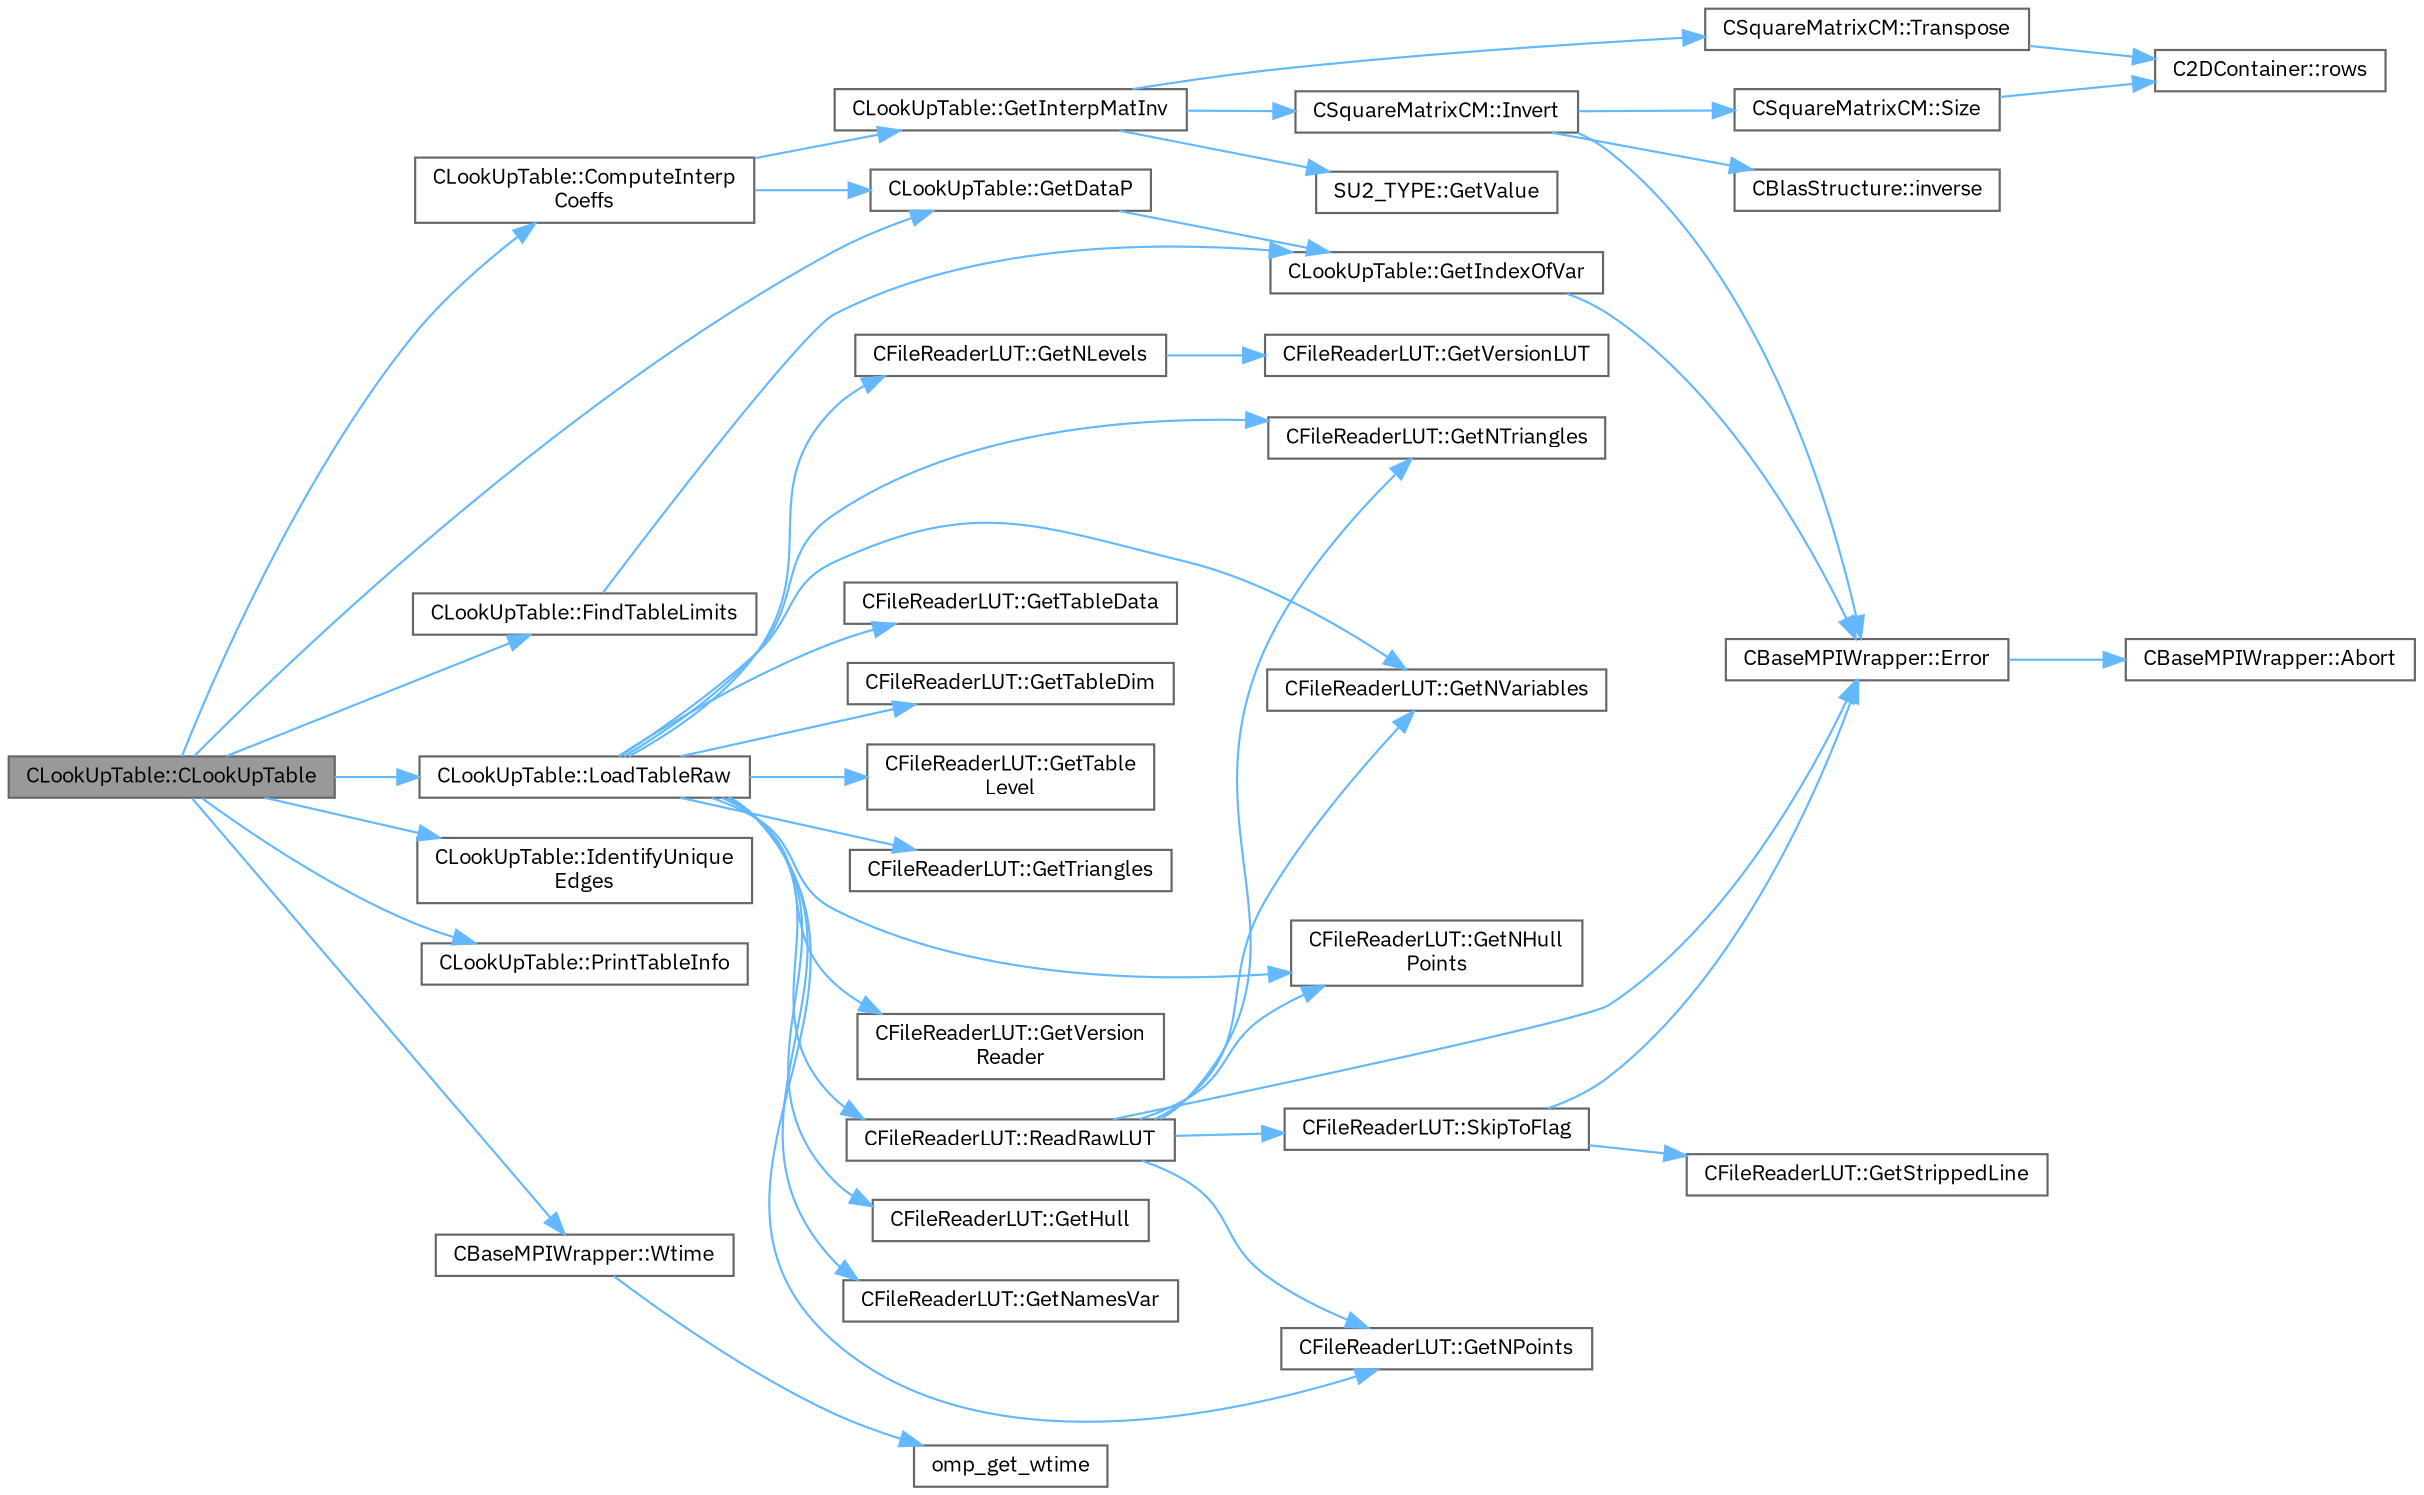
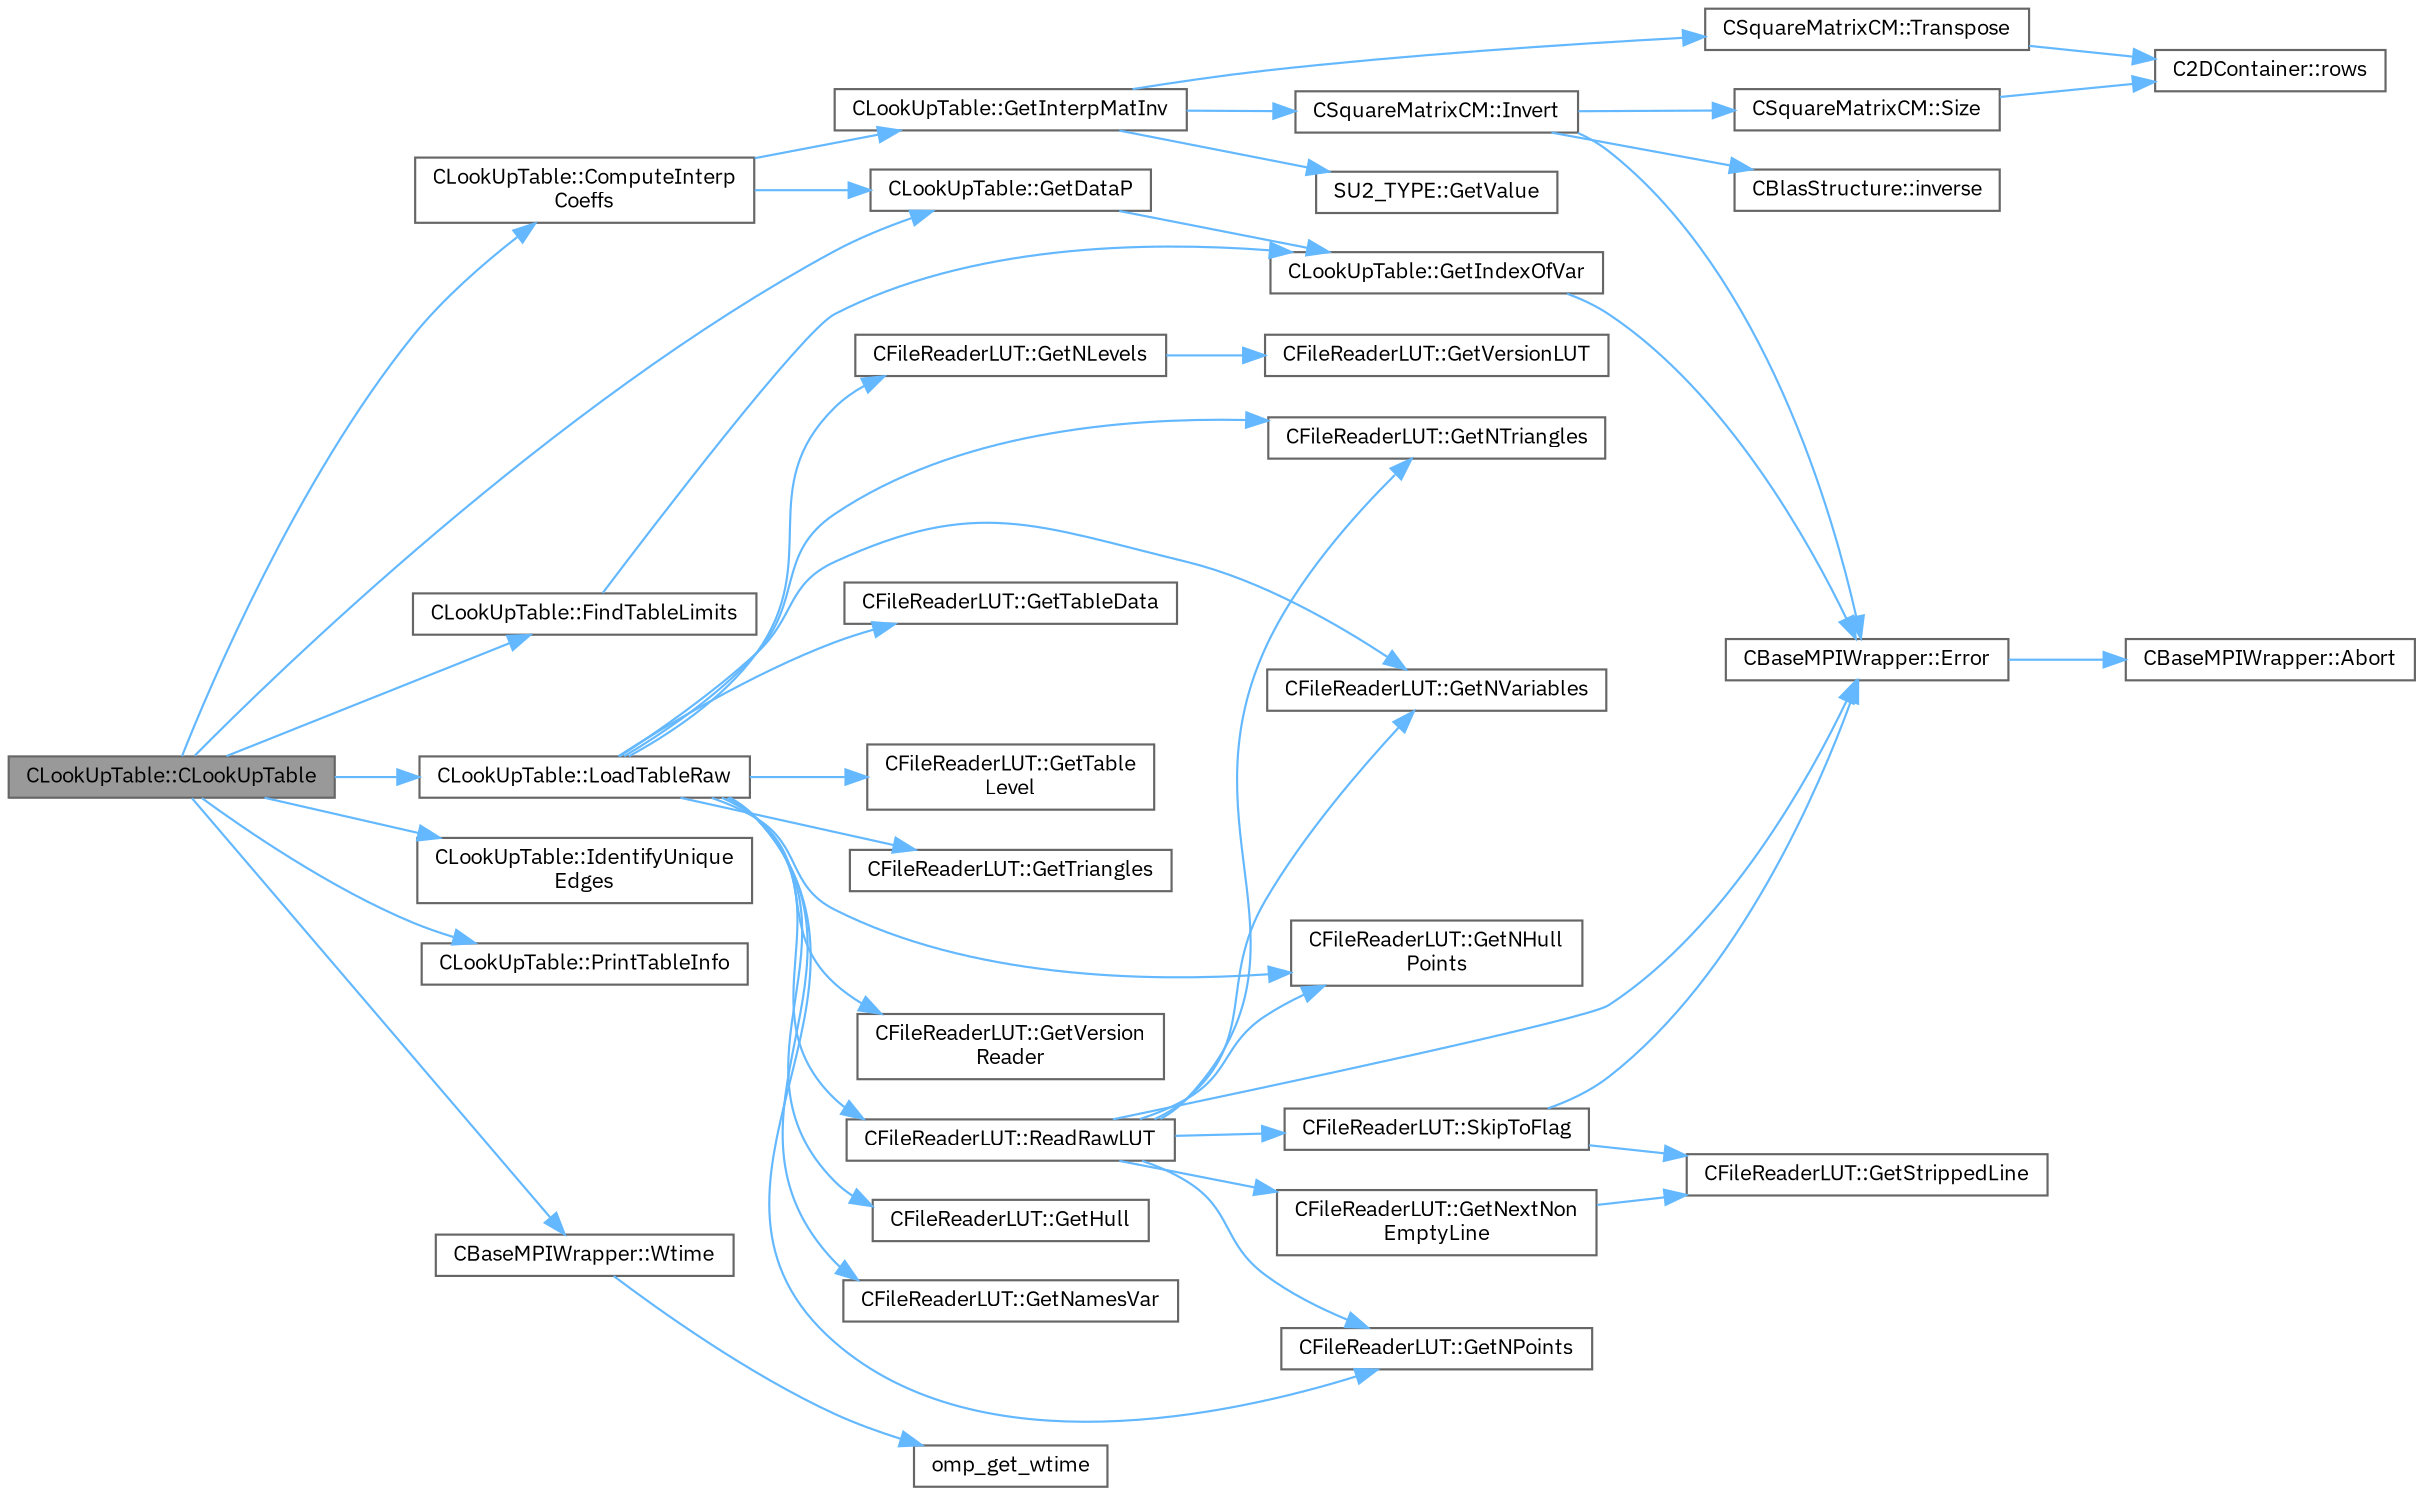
  digraph {
    fontname="IBM Plex Sans"
    rankdir=LR
    node [color=grey40 fillcolor=white fontname="IBM Plex Sans" fontsize=10 shape=box style=filled]
    edge [color=steelblue1 fontname="IBM Plex Sans" fontsize=10 labelfontname=Helvetica labelfontsize=10 style=solid]
    n1 [color=gray40 fillcolor=grey60 fontcolor=black height=0.2 label="CLookUpTable::CLookUpTable" width=0.4]
    n2 [height=0.2 label="CLookUpTable::ComputeInterp\lCoeffs" width=0.4]
    n3 [height=0.2 label="CLookUpTable::GetDataP" width=0.4]
    n4 [height=0.2 label="CLookUpTable::FindTableLimits" width=0.4]
    n5 [height=0.2 label="CLookUpTable::IdentifyUnique\lEdges" width=0.4]
    n6 [height=0.2 label="CLookUpTable::LoadTableRaw" width=0.4]
    n7 [height=0.2 label="CLookUpTable::PrintTableInfo" width=0.4]
    n8 [height=0.2 label="CBaseMPIWrapper::Wtime" width=0.4]
    n9 [height=0.2 label="CLookUpTable::GetInterpMatInv" width=0.4]
    n10 [height=0.2 label="CLookUpTable::GetIndexOfVar" width=0.4]
    n11 [height=0.2 label="CFileReaderLUT::GetHull" width=0.4]
    n12 [height=0.2 label="CFileReaderLUT::GetNamesVar" width=0.4]
    n13 [height=0.2 label="CFileReaderLUT::GetNHull\lPoints" width=0.4]
    n14 [height=0.2 label="CFileReaderLUT::GetNLevels" width=0.4]
    n15 [height=0.2 label="CFileReaderLUT::GetNPoints" width=0.4]
    n16 [height=0.2 label="CFileReaderLUT::GetNTriangles" width=0.4]
    n17 [height=0.2 label="CFileReaderLUT::GetNVariables" width=0.4]
    n18 [height=0.2 label="CFileReaderLUT::GetTableData" width=0.4]
-   n19 [height=0.2 label="CFileReaderLUT::GetTableDim" width=0.4]
    n20 [height=0.2 label="CFileReaderLUT::GetTable\lLevel" width=0.4]
    n21 [height=0.2 label="CFileReaderLUT::GetTriangles" width=0.4]
    n22 [height=0.2 label="CFileReaderLUT::GetVersion\lReader" width=0.4]
    n23 [height=0.2 label="CFileReaderLUT::ReadRawLUT" width=0.4]
    n24 [height=0.2 label=omp_get_wtime width=0.4]
    n25 [height=0.2 label="SU2_TYPE::GetValue" width=0.4]
    n26 [height=0.2 label="CSquareMatrixCM::Invert" width=0.4]
    n27 [height=0.2 label="CSquareMatrixCM::Transpose" width=0.4]
    n28 [height=0.2 label="CBaseMPIWrapper::Error" width=0.4]
    n29 [height=0.2 label="CBaseMPIWrapper::Abort" width=0.4]
    n30 [height=0.2 label="CBlasStructure::inverse" width=0.4]
    n31 [height=0.2 label="CSquareMatrixCM::Size" width=0.4]
    n32 [height=0.2 label="C2DContainer::rows" width=0.4]
    n33 [height=0.2 label="CFileReaderLUT::GetVersionLUT" width=0.4]
+   n34 [height=0.2 label="CFileReaderLUT::GetNextNon\lEmptyLine" width=0.4]
    n35 [height=0.2 label="CFileReaderLUT::SkipToFlag" width=0.4]
    n36 [height=0.2 label="CFileReaderLUT::GetStrippedLine" width=0.4]
    n1 -> n2
    n1 -> n3
    n1 -> n4
    n1 -> n5
    n1 -> n6
    n1 -> n7
    n1 -> n8
    n2 -> n3
    n2 -> n9
    n3 -> n10
    n4 -> n10
    n6 -> n11
    n6 -> n12
    n6 -> n13
    n6 -> n14
    n6 -> n15
    n6 -> n16
    n6 -> n17
    n6 -> n18
-   n6 -> n19
    n6 -> n20
    n6 -> n21
    n6 -> n22
    n6 -> n23
    n8 -> n24
    n9 -> n25
    n9 -> n26
    n9 -> n27
    n10 -> n28
    n14 -> n33
    n23 -> n13
    n23 -> n15
    n23 -> n16
    n23 -> n17
    n23 -> n28
+   n23 -> n34
    n23 -> n35
    n26 -> n28
    n26 -> n30
    n26 -> n31
    n27 -> n32
    n28 -> n29
    n31 -> n32
+   n34 -> n36
    n35 -> n28
    n35 -> n36
  }
